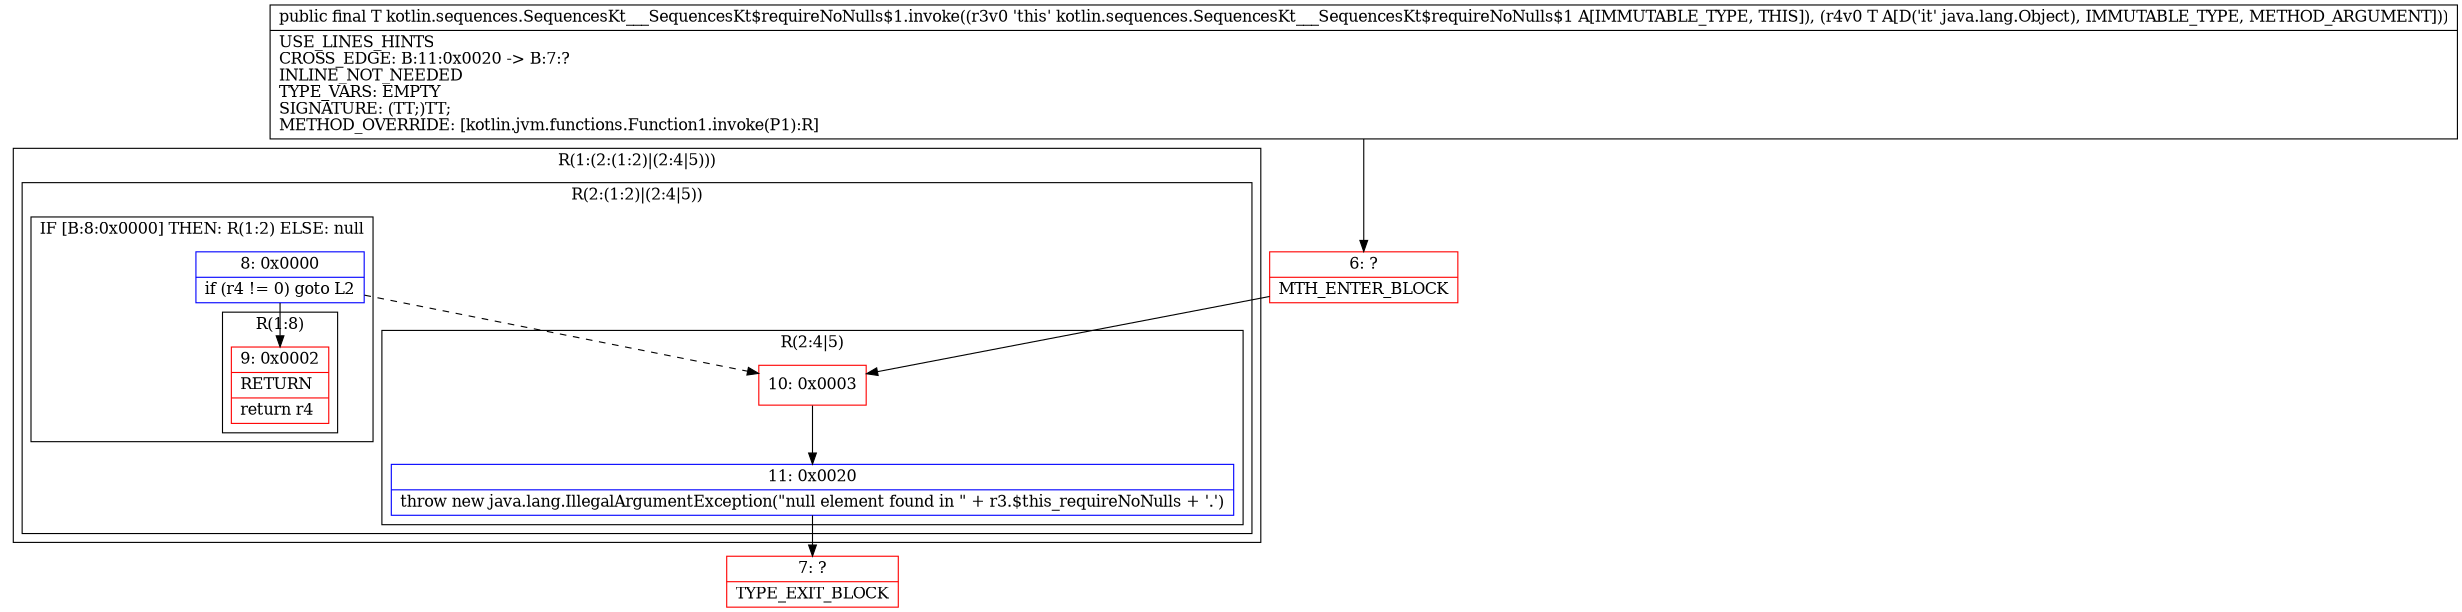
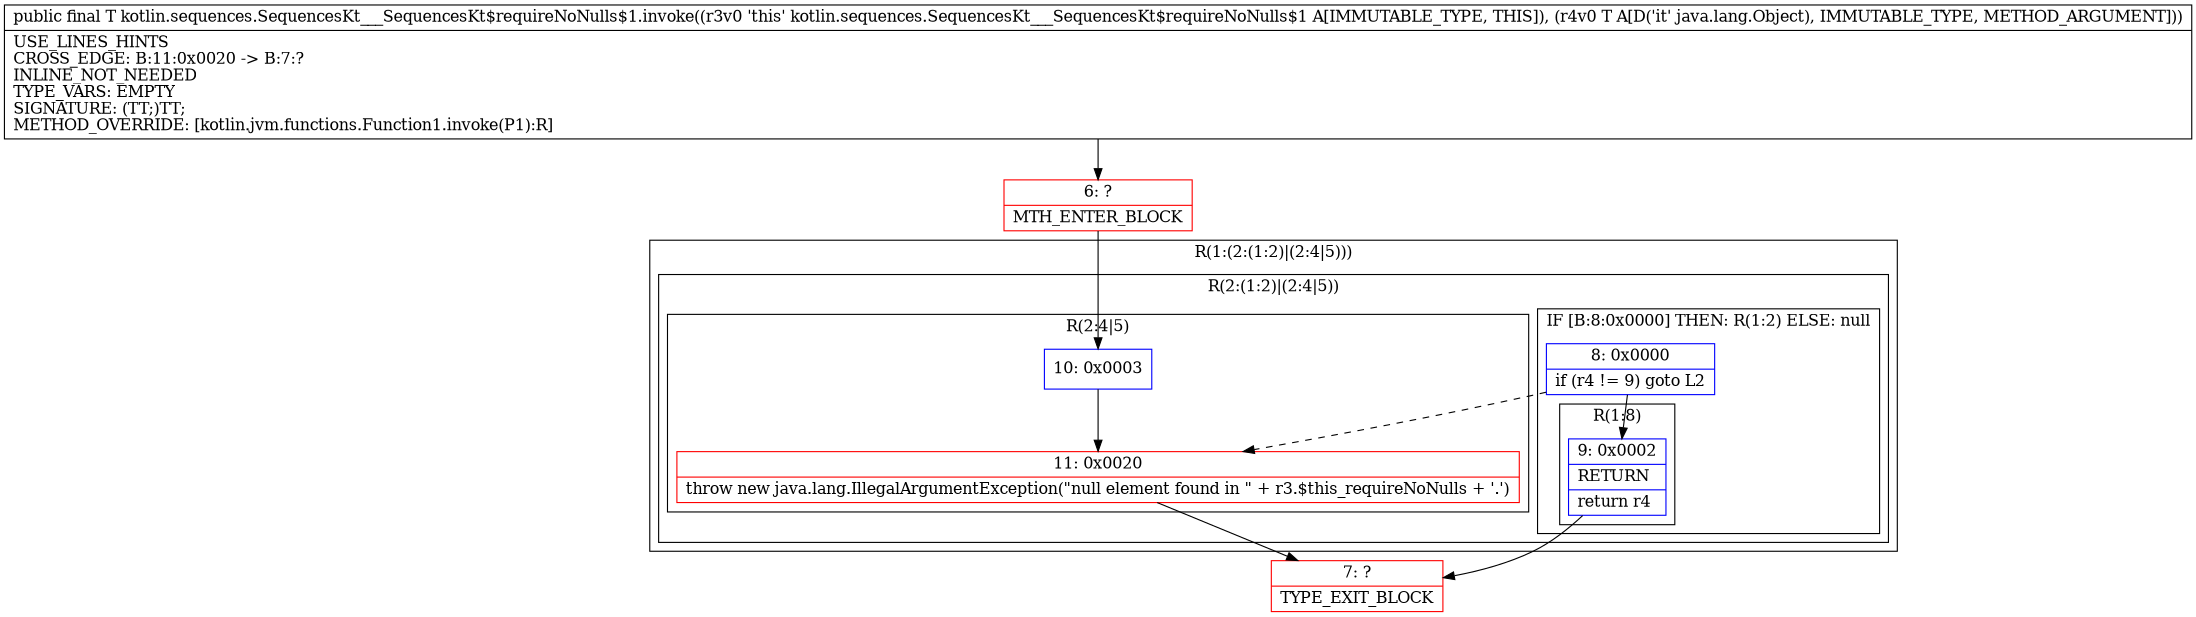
  digraph {
    node [color=blue shape=record]
-   n1 [color=red label="{9\:\ 0x0002|RETURN\l|return r4\l}"]
-   n2 [label="{8\:\ 0x0000|if (r4 != 0) goto L2\l}"]
-   n3 [color=red label="{10\:\ 0x0003}"]
-   n4 [label="{11\:\ 0x0020|throw new java.lang.IllegalArgumentException(\"null element found in \" + r3.$this_requireNoNulls + '.')\l}"]
+   n1 [label="{9\:\ 0x0002|RETURN\l|return r4\l}"]
+   n2 [label="{8\:\ 0x0000|if (r4 != 9) goto L2\l}"]
+   n3 [label="{10\:\ 0x0003}"]
+   n4 [color=red label="{11\:\ 0x0020|throw new java.lang.IllegalArgumentException(\"null element found in \" + r3.$this_requireNoNulls + '.')\l}"]
    n5 [color=red label="{7\:\ ?|TYPE_EXIT_BLOCK\l}"]
    n6 [color=red label="{6\:\ ?|MTH_ENTER_BLOCK\l}"]
    n7 [label="{public final T kotlin.sequences.SequencesKt___SequencesKt$requireNoNulls$1.invoke((r3v0 'this' kotlin.sequences.SequencesKt___SequencesKt$requireNoNulls$1 A[IMMUTABLE_TYPE, THIS]), (r4v0 T A[D('it' java.lang.Object), IMMUTABLE_TYPE, METHOD_ARGUMENT]))  | USE_LINES_HINTS\lCROSS_EDGE: B:11:0x0020 \-\> B:7:?\lINLINE_NOT_NEEDED\lTYPE_VARS: EMPTY\lSIGNATURE: (TT;)TT;\lMETHOD_OVERRIDE: [kotlin.jvm.functions.Function1.invoke(P1):R]\l}" color=""]
    subgraph cluster_1 {
      label="R(1:(2:(1:2)|(2:4|5)))"
      subgraph cluster_2 {
        label="R(2:(1:2)|(2:4|5))"
        subgraph cluster_3 {
          label="IF [B:8:0x0000] THEN: R(1:2) ELSE: null"
          n2
          subgraph cluster_4 {
            label="R(1:8)"
            n1
          }
        }
        subgraph cluster_5 {
          label="R(2:4|5)"
          n3
          n4
        }
      }
    }
+   n1 -> n5
    n2 -> n1
-   n2 -> n3 [style=dashed]
+   n2 -> n4 [style=dashed]
    n3 -> n4
    n4 -> n5
    n6 -> n3
    n7 -> n6
  }
